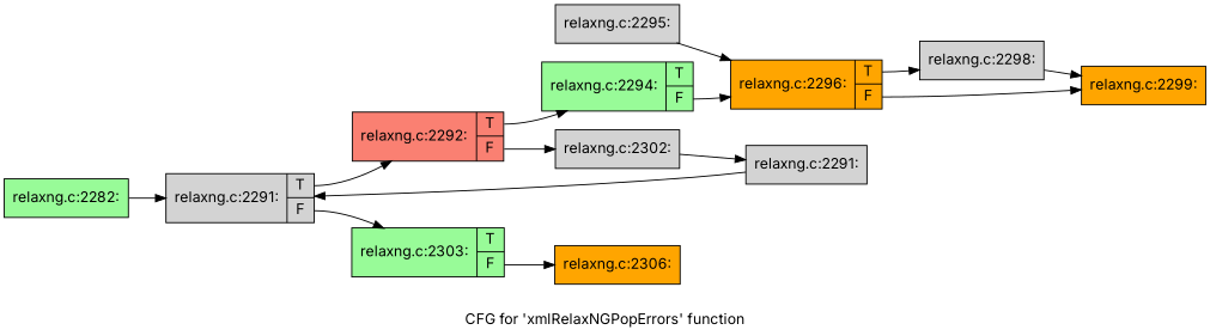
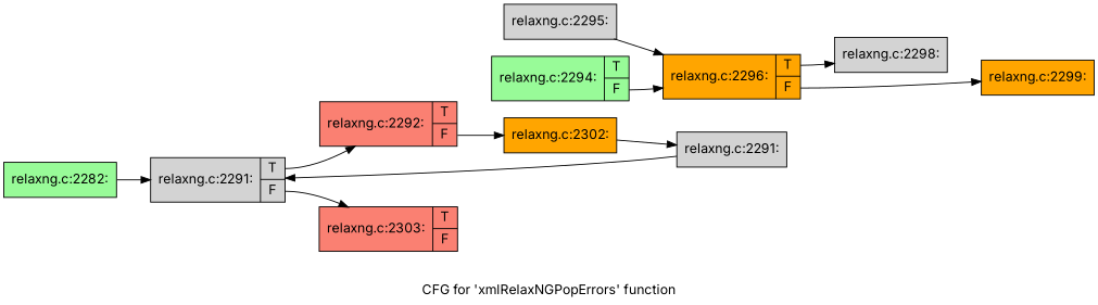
  digraph {
    fontname=Inter
    label="CFG for 'xmlRelaxNGPopErrors' function"
    rankdir=LR
    node [fillcolor=lightgrey fontname=Inter shape=record style=filled]
    edge [fontname=Inter]
    n1 [fillcolor=palegreen label="{relaxng.c:2282:}"]
    n2 [label="{relaxng.c:2291:|{<s0>T|<s1>F}}"]
    n3 [fillcolor=salmon label="{relaxng.c:2292:|{<s0>T|<s1>F}}"]
-   n4 [fillcolor=palegreen label="{relaxng.c:2303:|{<s0>T|<s1>F}}"]
+   n4 [fillcolor=salmon label="{relaxng.c:2303:|{<s0>T|<s1>F}}"]
    n5 [fillcolor=palegreen label="{relaxng.c:2294:|{<s0>T|<s1>F}}"]
-   n6 [label="{relaxng.c:2302:}"]
-   n7 [fillcolor=orange label="{relaxng.c:2306:}"]
+   n6 [fillcolor=orange label="{relaxng.c:2302:}"]
    n8 [fillcolor=orange label="{relaxng.c:2296:|{<s0>T|<s1>F}}"]
    n9 [label="{relaxng.c:2291:}"]
    n10 [label="{relaxng.c:2295:}"]
    n11 [label="{relaxng.c:2298:}"]
    n12 [fillcolor=orange label="{relaxng.c:2299:}"]
    n1 -> n2
    n2 -> n3 [tailport=s0]
    n2 -> n4 [tailport=s1]
-   n3 -> n5 [tailport=s0]
    n3 -> n6 [tailport=s1]
-   n4 -> n7 [tailport=s1]
    n5 -> n8 [tailport=s1]
    n6 -> n9
    n8 -> n11 [tailport=s0]
    n8 -> n12 [tailport=s1]
    n9 -> n2
    n10 -> n8
-   n11 -> n12
  }
